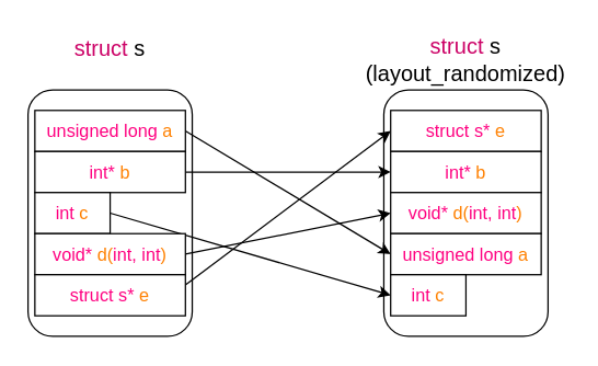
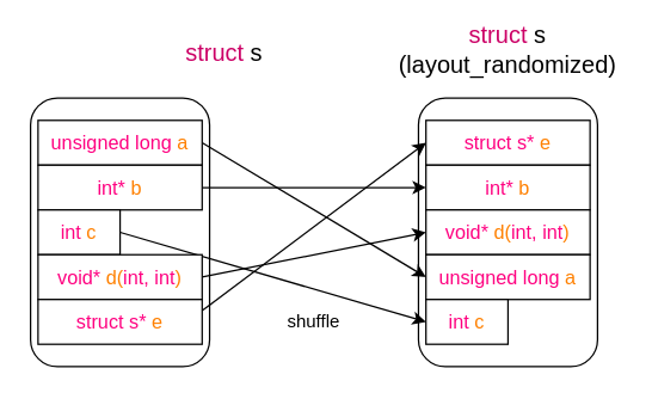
  <mxCell id="0" />
  <mxCell id="1" parent="0" />
  <mxCell id="2" value="" style="rounded=1;whiteSpace=wrap;html=1;" parent="1" vertex="1"><mxGeometry x="280" y="65" width="120" height="180" as="geometry" /></mxCell>
  <mxCell id="3" value="" style="rounded=1;whiteSpace=wrap;html=1;" parent="1" vertex="1"><mxGeometry x="20" y="65" width="120" height="180" as="geometry" /></mxCell>
  <mxCell id="4" style="html=1;exitX=1;exitY=0.5;exitDx=0;exitDy=0;entryX=0;entryY=0.5;entryDx=0;entryDy=0;fontSize=13;fontColor=#FF8000;" parent="1" source="5" target="18" edge="1"><mxGeometry relative="1" as="geometry" /></mxCell>
  <mxCell id="5" value="&lt;font style=&quot;font-size: 13px&quot;&gt;&lt;font color=&quot;#ff0080&quot; style=&quot;font-size: 13px&quot;&gt;unsigned long&lt;/font&gt; &lt;font color=&quot;#ff8000&quot; style=&quot;font-size: 13px&quot;&gt;a&lt;/font&gt;&lt;/font&gt;" style="rounded=0;whiteSpace=wrap;html=1;" parent="1" vertex="1"><mxGeometry x="25" y="80" width="110" height="30" as="geometry" /></mxCell>
  <mxCell id="6" style="html=1;exitX=1;exitY=0.5;exitDx=0;exitDy=0;entryX=0;entryY=0.5;entryDx=0;entryDy=0;fontSize=13;fontColor=#FF8000;" parent="1" source="7" target="16" edge="1"><mxGeometry relative="1" as="geometry" /></mxCell>
  <mxCell id="7" value="&lt;span style=&quot;font-size: 13px&quot;&gt;&lt;font color=&quot;#ff0080&quot;&gt;int*&lt;/font&gt;&amp;nbsp;&lt;font color=&quot;#ff8000&quot;&gt;b&lt;/font&gt;&lt;/span&gt;" style="rounded=0;whiteSpace=wrap;html=1;" parent="1" vertex="1"><mxGeometry x="25" y="110" width="110" height="30" as="geometry" /></mxCell>
  <mxCell id="8" style="html=1;exitX=1;exitY=0.5;exitDx=0;exitDy=0;entryX=0;entryY=0.5;entryDx=0;entryDy=0;fontSize=13;fontColor=#FF8000;" parent="1" source="9" target="19" edge="1"><mxGeometry relative="1" as="geometry" /></mxCell>
  <mxCell id="9" value="&lt;span style=&quot;font-size: 13px&quot;&gt;&lt;font color=&quot;#ff0080&quot;&gt;int&lt;/font&gt;&amp;nbsp;&lt;font color=&quot;#ff8000&quot;&gt;c&lt;/font&gt;&lt;/span&gt;" style="rounded=0;whiteSpace=wrap;html=1;" parent="1" vertex="1"><mxGeometry x="25" y="140" width="55" height="30" as="geometry" /></mxCell>
  <mxCell id="10" style="html=1;exitX=1;exitY=0.5;exitDx=0;exitDy=0;entryX=0;entryY=0.5;entryDx=0;entryDy=0;fontSize=13;fontColor=#FF8000;" parent="1" source="11" target="17" edge="1"><mxGeometry relative="1" as="geometry" /></mxCell>
  <mxCell id="11" value="&lt;font color=&quot;#ff0080&quot; style=&quot;font-size: 13px&quot;&gt;void*&lt;/font&gt;&lt;span style=&quot;font-size: 13px&quot;&gt;&amp;nbsp;&lt;font color=&quot;#ff8000&quot;&gt;d(&lt;/font&gt;&lt;/span&gt;&lt;span style=&quot;color: rgb(255 , 0 , 128) ; font-size: 13px&quot;&gt;int, int&lt;/span&gt;&lt;span style=&quot;font-size: 13px&quot;&gt;&lt;font color=&quot;#ff8000&quot;&gt;)&lt;/font&gt;&lt;/span&gt;" style="rounded=0;whiteSpace=wrap;html=1;" parent="1" vertex="1"><mxGeometry x="25" y="170" width="110" height="30" as="geometry" /></mxCell>
  <mxCell id="12" style="html=1;exitX=1;exitY=0.25;exitDx=0;exitDy=0;entryX=0;entryY=0.5;entryDx=0;entryDy=0;fontSize=13;fontColor=#FF8000;" parent="1" source="13" target="15" edge="1"><mxGeometry relative="1" as="geometry" /></mxCell>
  <mxCell id="13" value="&lt;span style=&quot;font-size: 13px&quot;&gt;&lt;font color=&quot;#ff0080&quot;&gt;struct s*&lt;/font&gt;&amp;nbsp;&lt;font color=&quot;#ff8000&quot;&gt;e&lt;/font&gt;&lt;/span&gt;" style="rounded=0;whiteSpace=wrap;html=1;" parent="1" vertex="1"><mxGeometry x="25" y="200" width="110" height="30" as="geometry" /></mxCell>
- <mxCell id="14" value="&lt;font style=&quot;font-size: 16px&quot;&gt;&lt;font color=&quot;#cc0066&quot;&gt;struct&lt;/font&gt; s&lt;/font&gt;" style="text;html=1;strokeColor=none;fillColor=none;align=center;verticalAlign=middle;whiteSpace=wrap;rounded=0;" parent="1" vertex="1"><mxGeometry x="50" y="20" width="60" height="30" as="geometry" /></mxCell>
+ <mxCell id="14" value="&lt;font style=&quot;font-size: 16px&quot;&gt;&lt;font color=&quot;#cc0066&quot;&gt;struct&lt;/font&gt; s&lt;/font&gt;" style="text;html=1;strokeColor=none;fillColor=none;align=center;verticalAlign=middle;whiteSpace=wrap;rounded=0;" parent="1" vertex="1"><mxGeometry x="120" y="20" width="60" height="30" as="geometry" /></mxCell>
  <mxCell id="15" value="&lt;font style=&quot;font-size: 13px&quot;&gt;&lt;font color=&quot;#ff0080&quot;&gt;struct s*&lt;/font&gt;&amp;nbsp;&lt;font color=&quot;#ff8000&quot;&gt;e&lt;/font&gt;&lt;/font&gt;" style="rounded=0;whiteSpace=wrap;html=1;" parent="1" vertex="1"><mxGeometry x="285" y="80" width="110" height="30" as="geometry" /></mxCell>
  <mxCell id="16" value="&lt;font color=&quot;#ff0080&quot; style=&quot;font-size: 13px&quot;&gt;int*&lt;/font&gt;&lt;span style=&quot;font-size: 13px&quot;&gt;&amp;nbsp;&lt;font color=&quot;#ff8000&quot;&gt;b&lt;/font&gt;&lt;/span&gt;" style="rounded=0;whiteSpace=wrap;html=1;" parent="1" vertex="1"><mxGeometry x="285" y="110" width="110" height="30" as="geometry" /></mxCell>
  <mxCell id="17" value="&lt;font color=&quot;#ff0080&quot; style=&quot;font-size: 13px&quot;&gt;void*&lt;/font&gt;&lt;span style=&quot;font-size: 13px&quot;&gt;&amp;nbsp;&lt;font color=&quot;#ff8000&quot;&gt;d(&lt;/font&gt;&lt;/span&gt;&lt;span style=&quot;color: rgb(255 , 0 , 128) ; font-size: 13px&quot;&gt;int, int&lt;/span&gt;&lt;span style=&quot;font-size: 13px&quot;&gt;&lt;font color=&quot;#ff8000&quot;&gt;)&lt;/font&gt;&lt;/span&gt;" style="rounded=0;whiteSpace=wrap;html=1;" parent="1" vertex="1"><mxGeometry x="285" y="140" width="110" height="30" as="geometry" /></mxCell>
  <mxCell id="18" value="&lt;font color=&quot;#ff0080&quot; style=&quot;font-size: 13px&quot;&gt;unsigned long&lt;/font&gt;&lt;span style=&quot;font-size: 13px&quot;&gt;&amp;nbsp;&lt;font color=&quot;#ff8000&quot;&gt;a&lt;/font&gt;&lt;/span&gt;" style="rounded=0;whiteSpace=wrap;html=1;" parent="1" vertex="1"><mxGeometry x="285" y="170" width="110" height="30" as="geometry" /></mxCell>
  <mxCell id="19" value="&lt;span style=&quot;font-size: 13px&quot;&gt;&lt;font color=&quot;#ff0080&quot;&gt;int&lt;/font&gt;&amp;nbsp;&lt;font color=&quot;#ff8000&quot;&gt;c&lt;/font&gt;&lt;/span&gt;" style="rounded=0;whiteSpace=wrap;html=1;" parent="1" vertex="1"><mxGeometry x="285" y="200" width="55" height="30" as="geometry" /></mxCell>
- <mxCell id="20" value="&lt;font style=&quot;font-size: 16px&quot;&gt;&lt;font color=&quot;#cc0066&quot;&gt;struct&lt;/font&gt; s (layout_randomized)&lt;/font&gt;" style="text;html=1;strokeColor=none;fillColor=none;align=center;verticalAlign=middle;whiteSpace=wrap;rounded=0;" parent="1" vertex="1"><mxGeometry x="265" y="35" width="150" height="15" as="geometry" /></mxCell>
+ <mxCell id="20" value="&lt;font style=&quot;font-size: 16px&quot;&gt;&lt;font color=&quot;#cc0066&quot;&gt;struct&lt;/font&gt; s (layout_randomized)&lt;/font&gt;" style="text;html=1;strokeColor=none;fillColor=none;align=center;verticalAlign=middle;whiteSpace=wrap;rounded=0;" parent="1" vertex="1"><mxGeometry x="265" y="25" width="150" height="15" as="geometry" /></mxCell>
+ <mxCell id="21" value="shuffle" style="text;html=1;strokeColor=none;fillColor=none;align=center;verticalAlign=middle;whiteSpace=wrap;rounded=0;" vertex="1" parent="1"><mxGeometry x="180" y="200" width="60" height="30" as="geometry" /></mxCell>
